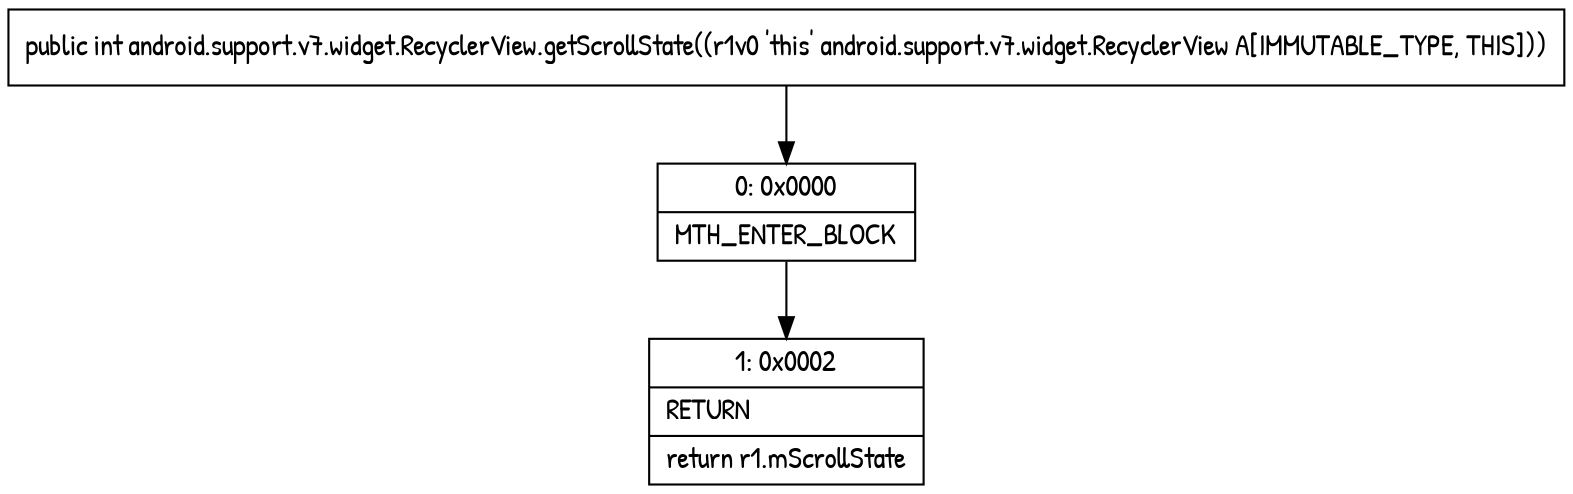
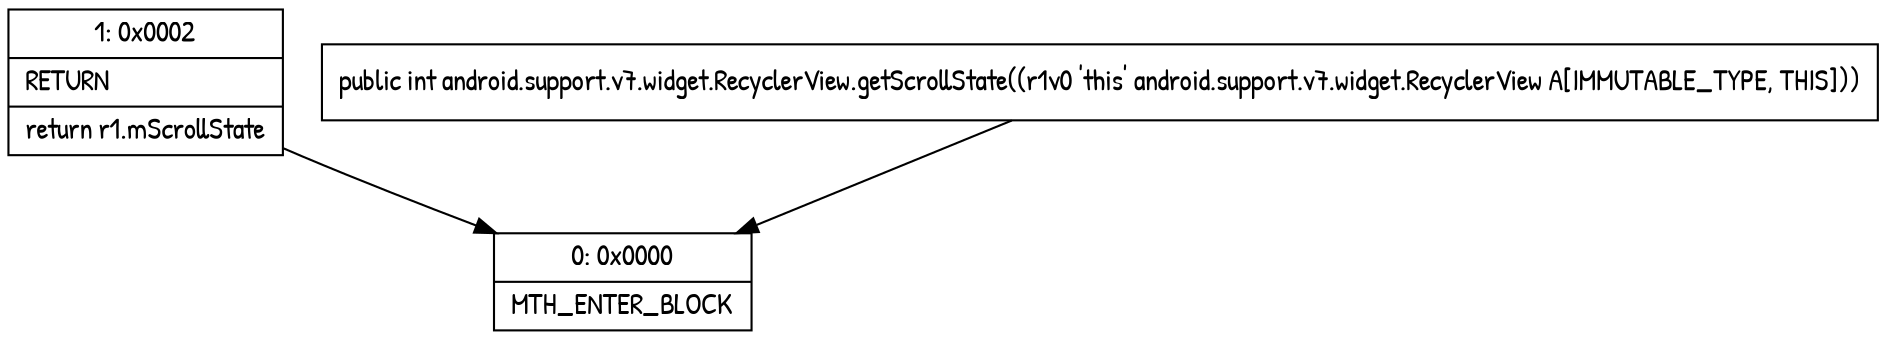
  digraph {
    fontname="Patrick Hand"
    node [shape=record fontname="Patrick Hand"]
    edge [fontname="Patrick Hand"]
    n1 [label="{0\:\ 0x0000|MTH_ENTER_BLOCK\l}"]
    n2 [label="{1\:\ 0x0002|RETURN\l|return r1.mScrollState\l}"]
    n3 [label="{public int android.support.v7.widget.RecyclerView.getScrollState((r1v0 'this' android.support.v7.widget.RecyclerView A[IMMUTABLE_TYPE, THIS])) }"]
-   n1 -> n2
+   n2 -> n1
    n3 -> n1
  }
